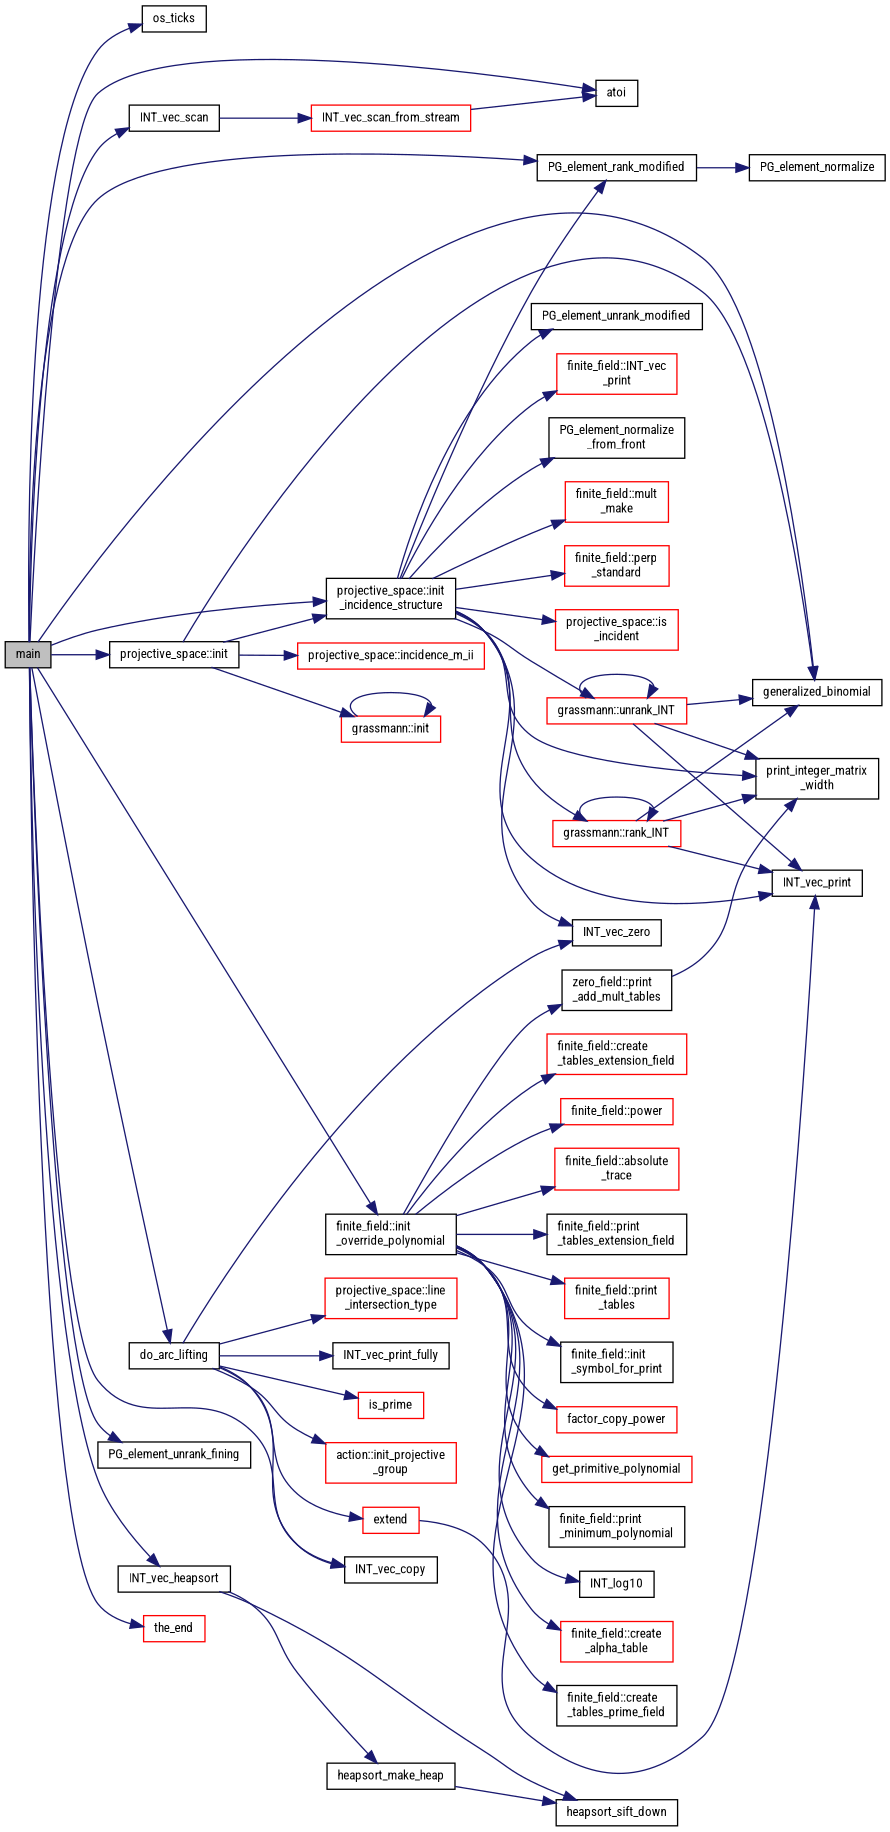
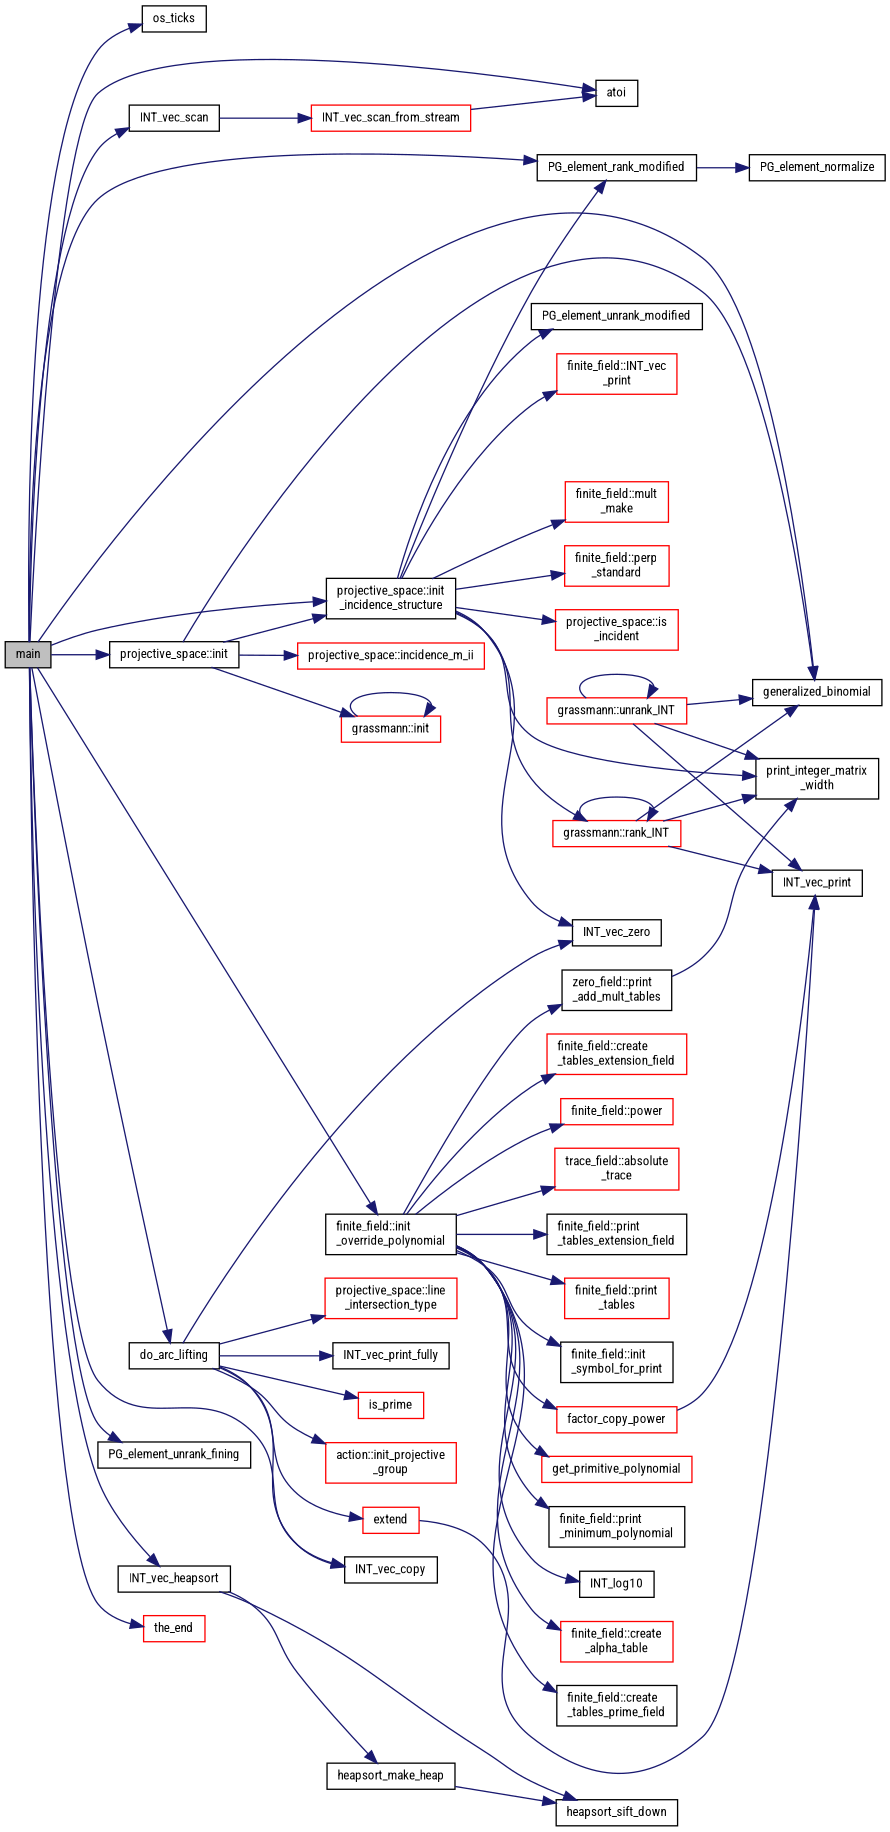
  digraph {
    fontname="Roboto Condensed"
    rankdir=LR
    node [color=black fillcolor=white fontname="Roboto Condensed" fontsize=10 shape=record style=filled]
    edge [color=midnightblue fontname="Roboto Condensed" fontsize=10 labelfontname=Helvetica labelfontsize=10 style=solid]
    n1 [fillcolor=grey75 fontcolor=black height=0.2 label=main width=0.4]
    n2 [height=0.2 label=os_ticks width=0.4]
    n3 [height=0.2 label=atoi width=0.4]
    n4 [height=0.2 label="finite_field::init\l_override_polynomial" width=0.4]
    n5 [height=0.2 label="projective_space::init" width=0.4]
    n6 [height=0.2 label="projective_space::init\l_incidence_structure" width=0.4]
    n7 [height=0.2 label=PG_element_rank_modified width=0.4]
    n8 [height=0.2 label=PG_element_unrank_fining width=0.4]
    n9 [height=0.2 label=INT_vec_scan width=0.4]
    n10 [height=0.2 label=INT_vec_copy width=0.4]
    n11 [height=0.2 label=INT_vec_heapsort width=0.4]
    n12 [height=0.2 label=do_arc_lifting width=0.4]
    n13 [color=red height=0.2 label=the_end width=0.4]
    n14 [height=0.2 label=generalized_binomial width=0.4]
    n15 [color=red height=0.2 label=factor_copy_power width=0.4]
    n16 [height=0.2 label="finite_field::init\l_symbol_for_print" width=0.4]
    n17 [color=red height=0.2 label=get_primitive_polynomial width=0.4]
    n18 [height=0.2 label="finite_field::print\l_minimum_polynomial" width=0.4]
    n19 [height=0.2 label=INT_log10 width=0.4]
    n20 [color=red height=0.2 label="finite_field::create\l_alpha_table" width=0.4]
    n21 [height=0.2 label="finite_field::create\l_tables_prime_field" width=0.4]
    n22 [color=red height=0.2 label="finite_field::create\l_tables_extension_field" width=0.4]
    n23 [height=0.2 label="zero_field::print\l_add_mult_tables" width=0.4]
    n24 [color=red height=0.2 label="finite_field::power" width=0.4]
-   n25 [color=red height=0.2 label="finite_field::absolute\l_trace" width=0.4]
+   n25 [color=red height=0.2 label="trace_field::absolute\l_trace" width=0.4]
    n26 [height=0.2 label="finite_field::print\l_tables_extension_field" width=0.4]
    n27 [color=red height=0.2 label="finite_field::print\l_tables" width=0.4]
    n28 [color=red height=0.2 label="grassmann::init" width=0.4]
    n29 [color=red height=0.2 label="projective_space::incidence_m_ii" width=0.4]
    n30 [height=0.2 label=INT_vec_print width=0.4]
    n31 [height=0.2 label="print_integer_matrix\l_width" width=0.4]
    n32 [height=0.2 label=INT_vec_zero width=0.4]
    n33 [height=0.2 label=PG_element_unrank_modified width=0.4]
    n34 [color=red height=0.2 label="finite_field::INT_vec\l_print" width=0.4]
-   n35 [height=0.2 label="PG_element_normalize\l_from_front" width=0.4]
    n36 [color=red height=0.2 label="grassmann::unrank_INT" width=0.4]
    n37 [color=red height=0.2 label="grassmann::rank_INT" width=0.4]
    n38 [color=red height=0.2 label="finite_field::mult\l_make" width=0.4]
    n39 [color=red height=0.2 label="finite_field::perp\l_standard" width=0.4]
    n40 [color=red height=0.2 label="projective_space::is\l_incident" width=0.4]
    n41 [height=0.2 label=PG_element_normalize width=0.4]
    n42 [color=red height=0.2 label=INT_vec_scan_from_stream width=0.4]
    n43 [height=0.2 label=heapsort_make_heap width=0.4]
    n44 [height=0.2 label=heapsort_sift_down width=0.4]
    n45 [color=red height=0.2 label=is_prime width=0.4]
    n46 [color=red height=0.2 label="action::init_projective\l_group" width=0.4]
    n47 [color=red height=0.2 label="projective_space::line\l_intersection_type" width=0.4]
    n48 [height=0.2 label=INT_vec_print_fully width=0.4]
    n49 [color=red height=0.2 label=extend width=0.4]
    n1 -> n2
    n1 -> n3
    n1 -> n4
    n1 -> n5
    n1 -> n6
    n1 -> n7
    n1 -> n8
    n1 -> n9
    n1 -> n10
    n1 -> n11
    n1 -> n12
    n1 -> n13
    n1 -> n14
    n4 -> n15
    n4 -> n16
    n4 -> n17
    n4 -> n18
    n4 -> n19
    n4 -> n20
    n4 -> n21
    n4 -> n22
    n4 -> n23
    n4 -> n24
    n4 -> n25
    n4 -> n26
    n4 -> n27
    n5 -> n6
    n5 -> n14
    n5 -> n28
    n5 -> n29
    n6 -> n7
-   n6 -> n30
+   n15 -> n30
    n6 -> n31
    n6 -> n32
    n6 -> n33
    n6 -> n34
-   n6 -> n35
-   n6 -> n36
    n6 -> n37
    n6 -> n38
    n6 -> n39
    n6 -> n40
    n7 -> n41
    n9 -> n42
    n11 -> n43
    n11 -> n44
    n12 -> n10
    n12 -> n32
    n12 -> n45
    n12 -> n46
    n12 -> n47
    n12 -> n48
    n12 -> n49
    n23 -> n31
    n28 -> n28
    n36 -> n14
    n36 -> n30
    n36 -> n31
    n36 -> n36
    n37 -> n14
    n37 -> n30
    n37 -> n31
    n37 -> n37
    n42 -> n3
    n43 -> n44
    n49 -> n30
  }
